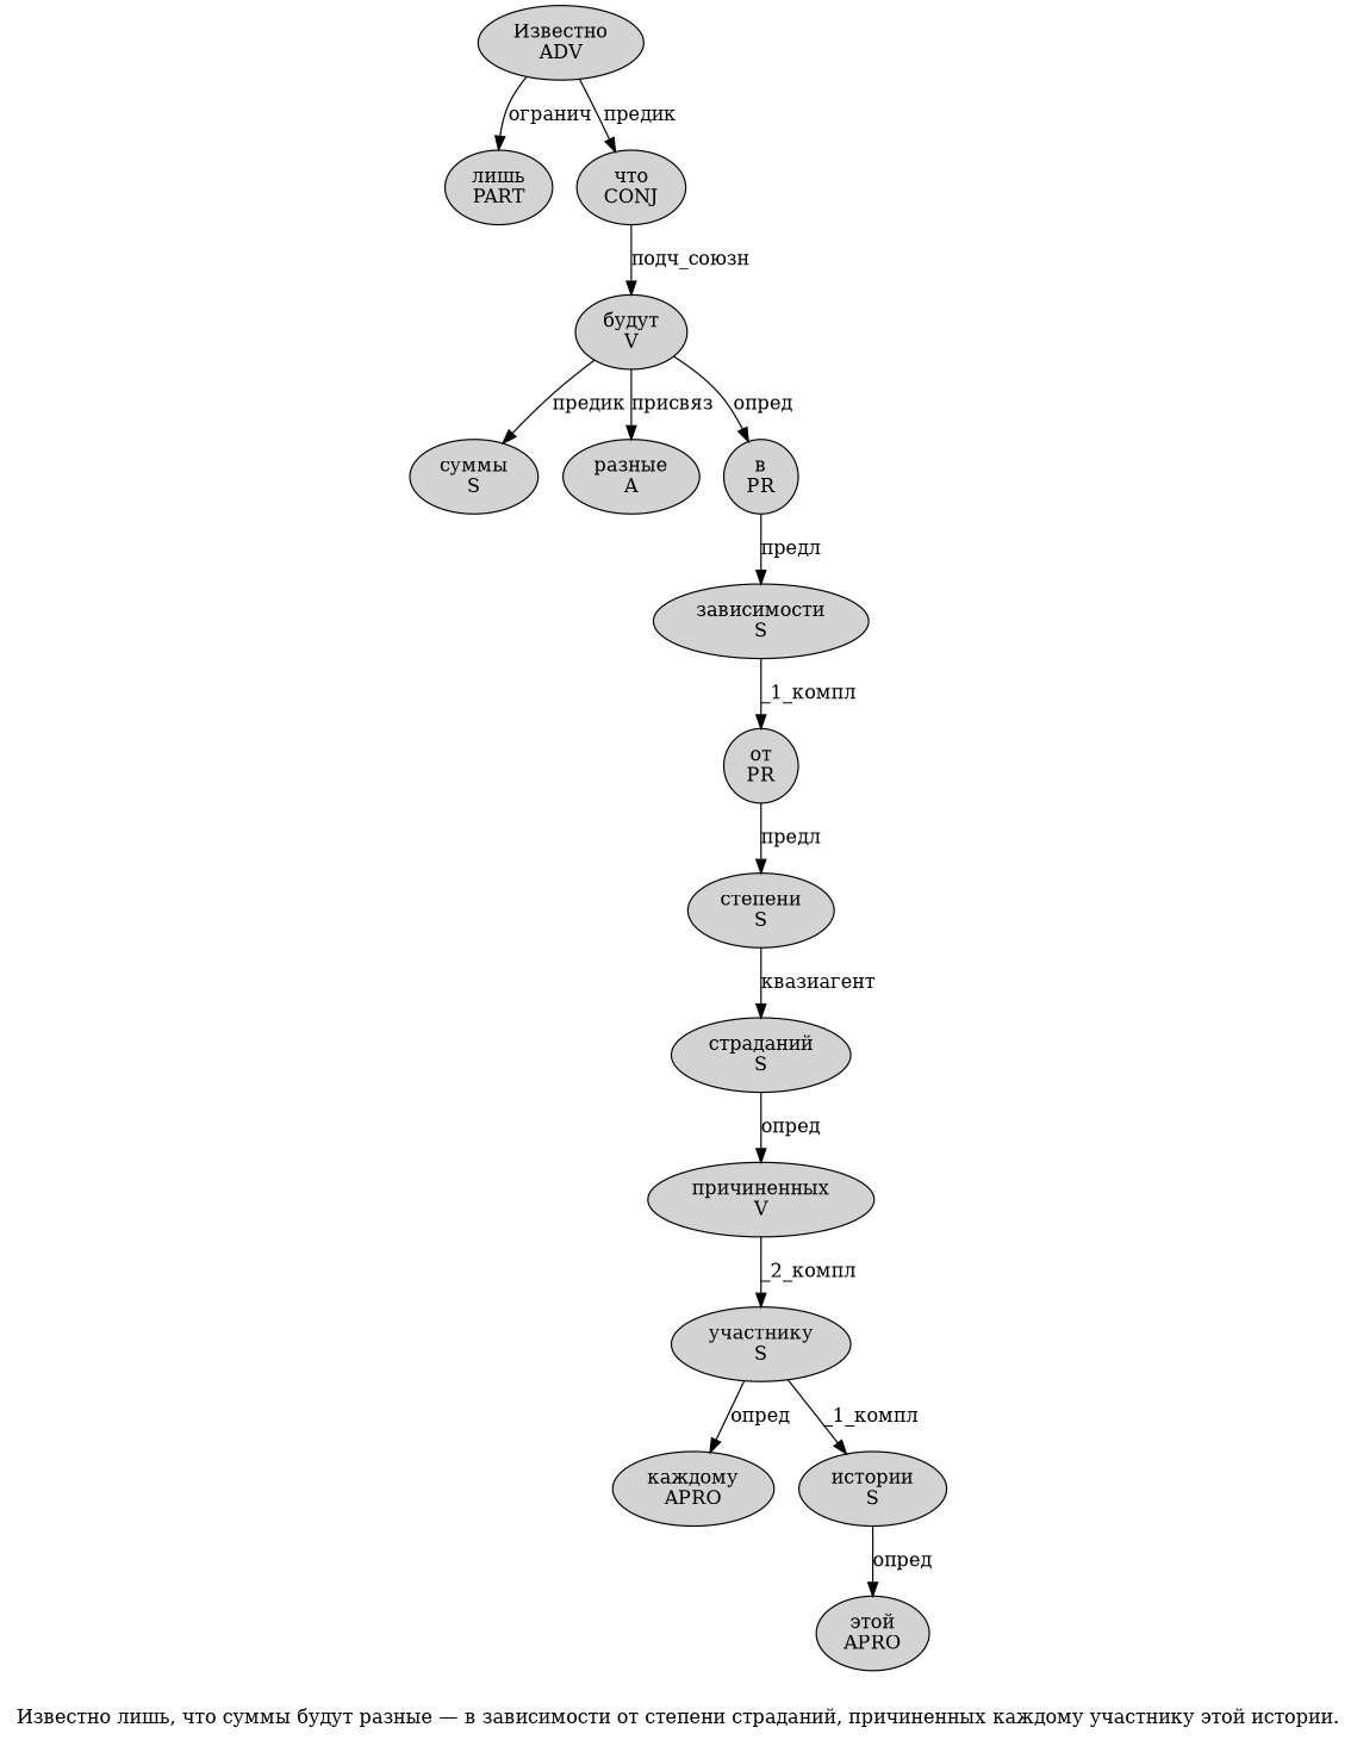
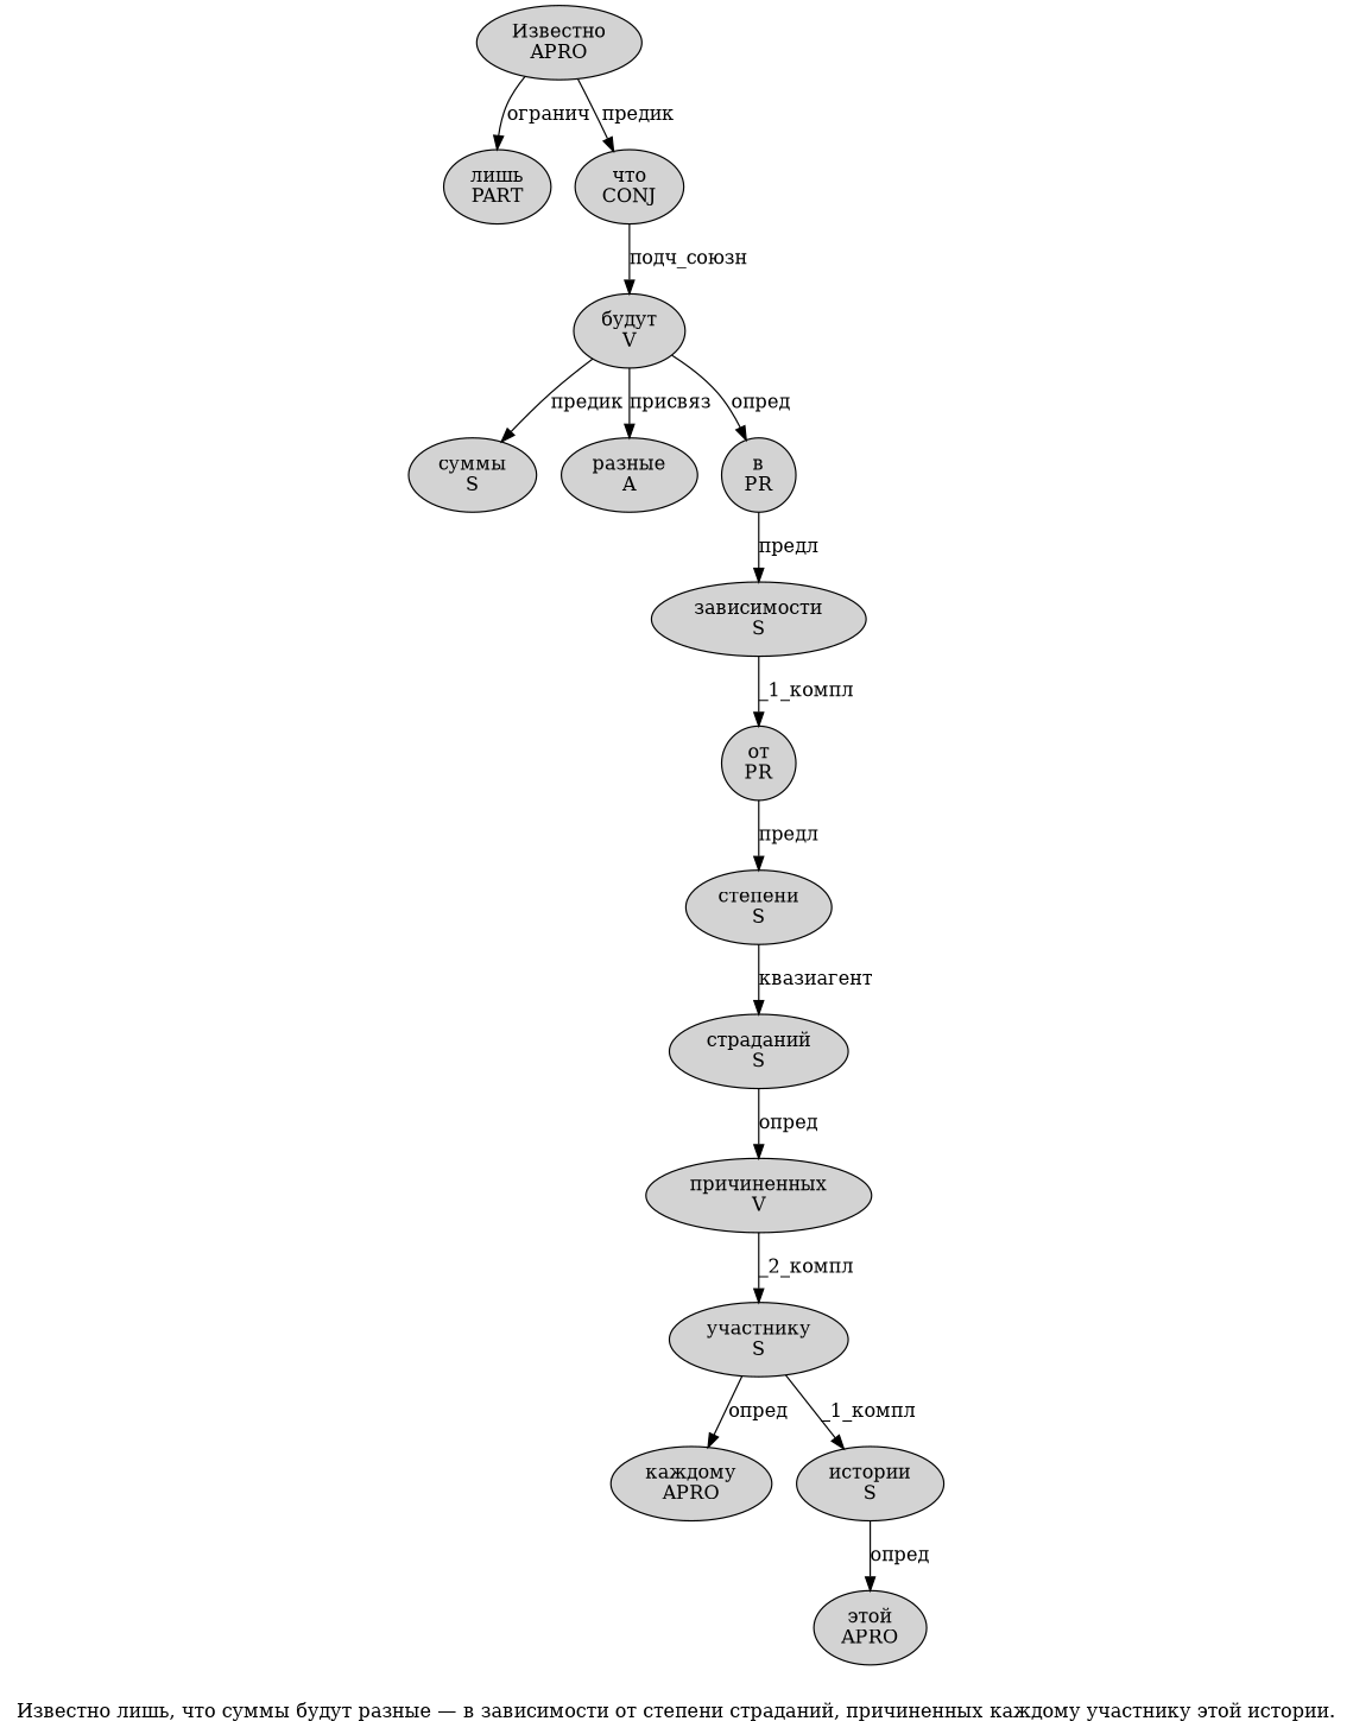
  digraph {
    label="Известно лишь, что суммы будут разные — в зависимости от степени страданий, причиненных каждому участнику этой истории."
    node [fillcolor=lightgray penwidth=1 shape=ellipse style=filled]
-   n1 [label="Известно\nADV"]
+   n1 [label="Известно\nAPRO"]
    n2 [label="лишь\nPART"]
    n3 [label="что\nCONJ"]
    n4 [label="будут\nV"]
    n5 [label="суммы\nS"]
    n6 [label="разные\nA"]
    n7 [label="в\nPR"]
    n8 [label="зависимости\nS"]
    n9 [label="от\nPR"]
    n10 [label="степени\nS"]
    n11 [label="страданий\nS"]
    n12 [label="причиненных\nV"]
    n13 [label="участнику\nS"]
    n14 [label="каждому\nAPRO"]
    n15 [label="истории\nS"]
    n16 [label="этой\nAPRO"]
    n1 -> n2 [label="огранич"]
    n1 -> n3 [label="предик"]
    n3 -> n4 [label="подч_союзн"]
    n4 -> n5 [label="предик"]
    n4 -> n6 [label="присвяз"]
    n4 -> n7 [label="опред"]
    n7 -> n8 [label="предл"]
    n8 -> n9 [label="_1_компл"]
    n9 -> n10 [label="предл"]
    n10 -> n11 [label="квазиагент"]
    n11 -> n12 [label="опред"]
    n12 -> n13 [label="_2_компл"]
    n13 -> n14 [label="опред"]
    n13 -> n15 [label="_1_компл"]
    n15 -> n16 [label="опред"]
  }
